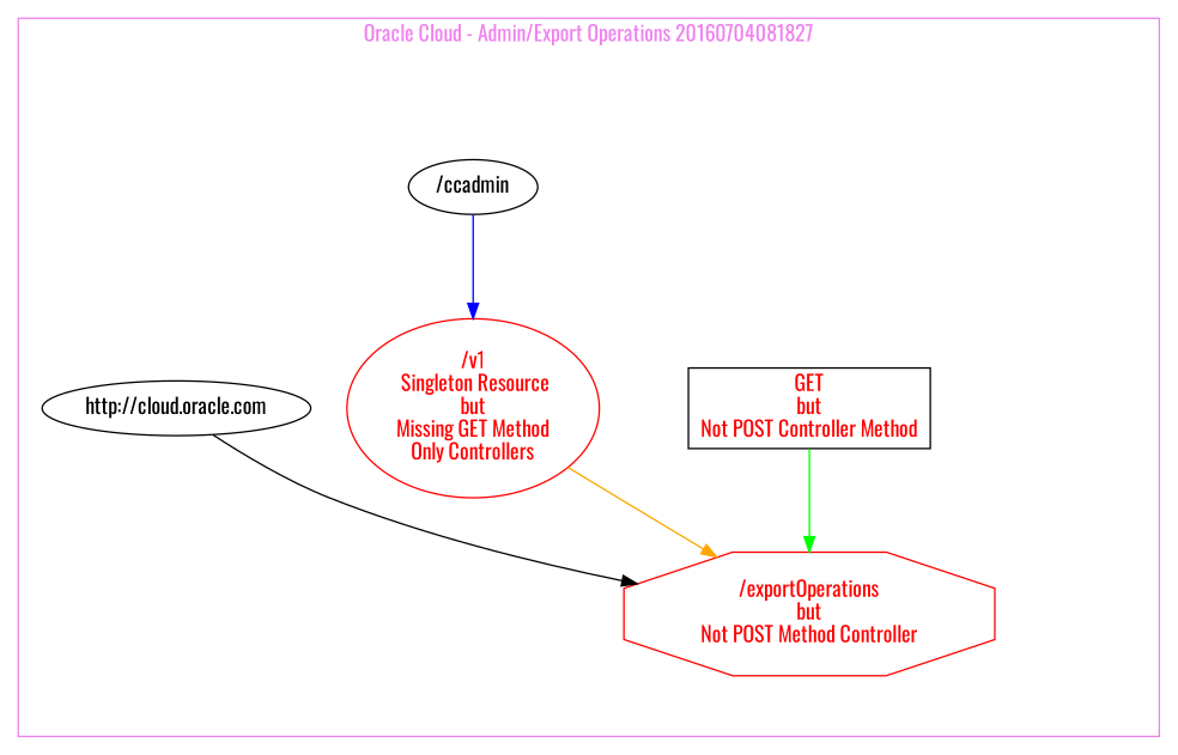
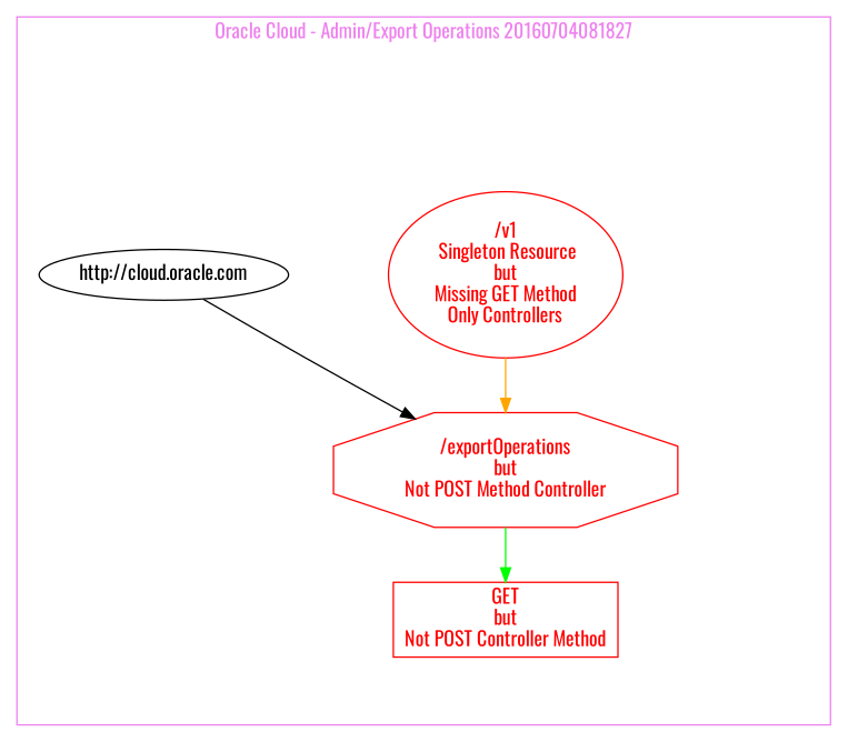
  digraph {
    fontname=Oswald
    rankdir=TB
    node [color=red fontcolor=red fontname=Oswald shape=ellipse]
    edge [fontname=Oswald]
-   n1 [color=black label="GET\nbut\nNot POST Controller Method" shape=box]
+   n1 [label="GET\nbut\nNot POST Controller Method" shape=box]
    n2 [label="/exportOperations\nbut\nNot POST Method Controller" shape=octagon]
    n3 [label="/v1\n Singleton Resource\nbut\nMissing GET Method\nOnly Controllers"]
-   n4 [color=black fontcolor=black label="/ccadmin"]
    n5 [color=black fontcolor=black label="http://cloud.oracle.com"]
    subgraph cluster_1 {
      color=violet
      fontcolor=violet
      label="Oracle Cloud - Admin/Export Operations 20160704081827"
      subgraph cluster_2 {
        color=white
        fontcolor=white
        label="Oracle Cloud - Admin/Export Operations 20160704081827"
        n5
        subgraph cluster_3 {
          color=white
          fontcolor=white
          label="Oracle Cloud - Admin/Export Operations 20160704081827"
-         n4
          subgraph cluster_4 {
            color=white
            fontcolor=white
            label="Oracle Cloud - Admin/Export Operations 20160704081827"
            n3
            subgraph cluster_5 {
              color=white
              fontcolor=white
              label="Oracle Cloud - Admin/Export Operations 20160704081827"
              n2
              subgraph cluster_6 {
                color=white
                fontcolor=white
                label="Oracle Cloud - Admin/Export Operations 20160704081827"
                n1
              }
            }
          }
        }
      }
    }
-   n1 -> n2 [color=green fontcolor=green]
+   n2 -> n1 [color=green fontcolor=green]
    n3 -> n2 [color=orange fontcolor=orange]
-   n4 -> n3 [color=blue fontcolor=blue]
    n5 -> n2 [color=black fontcolor=black]
  }
